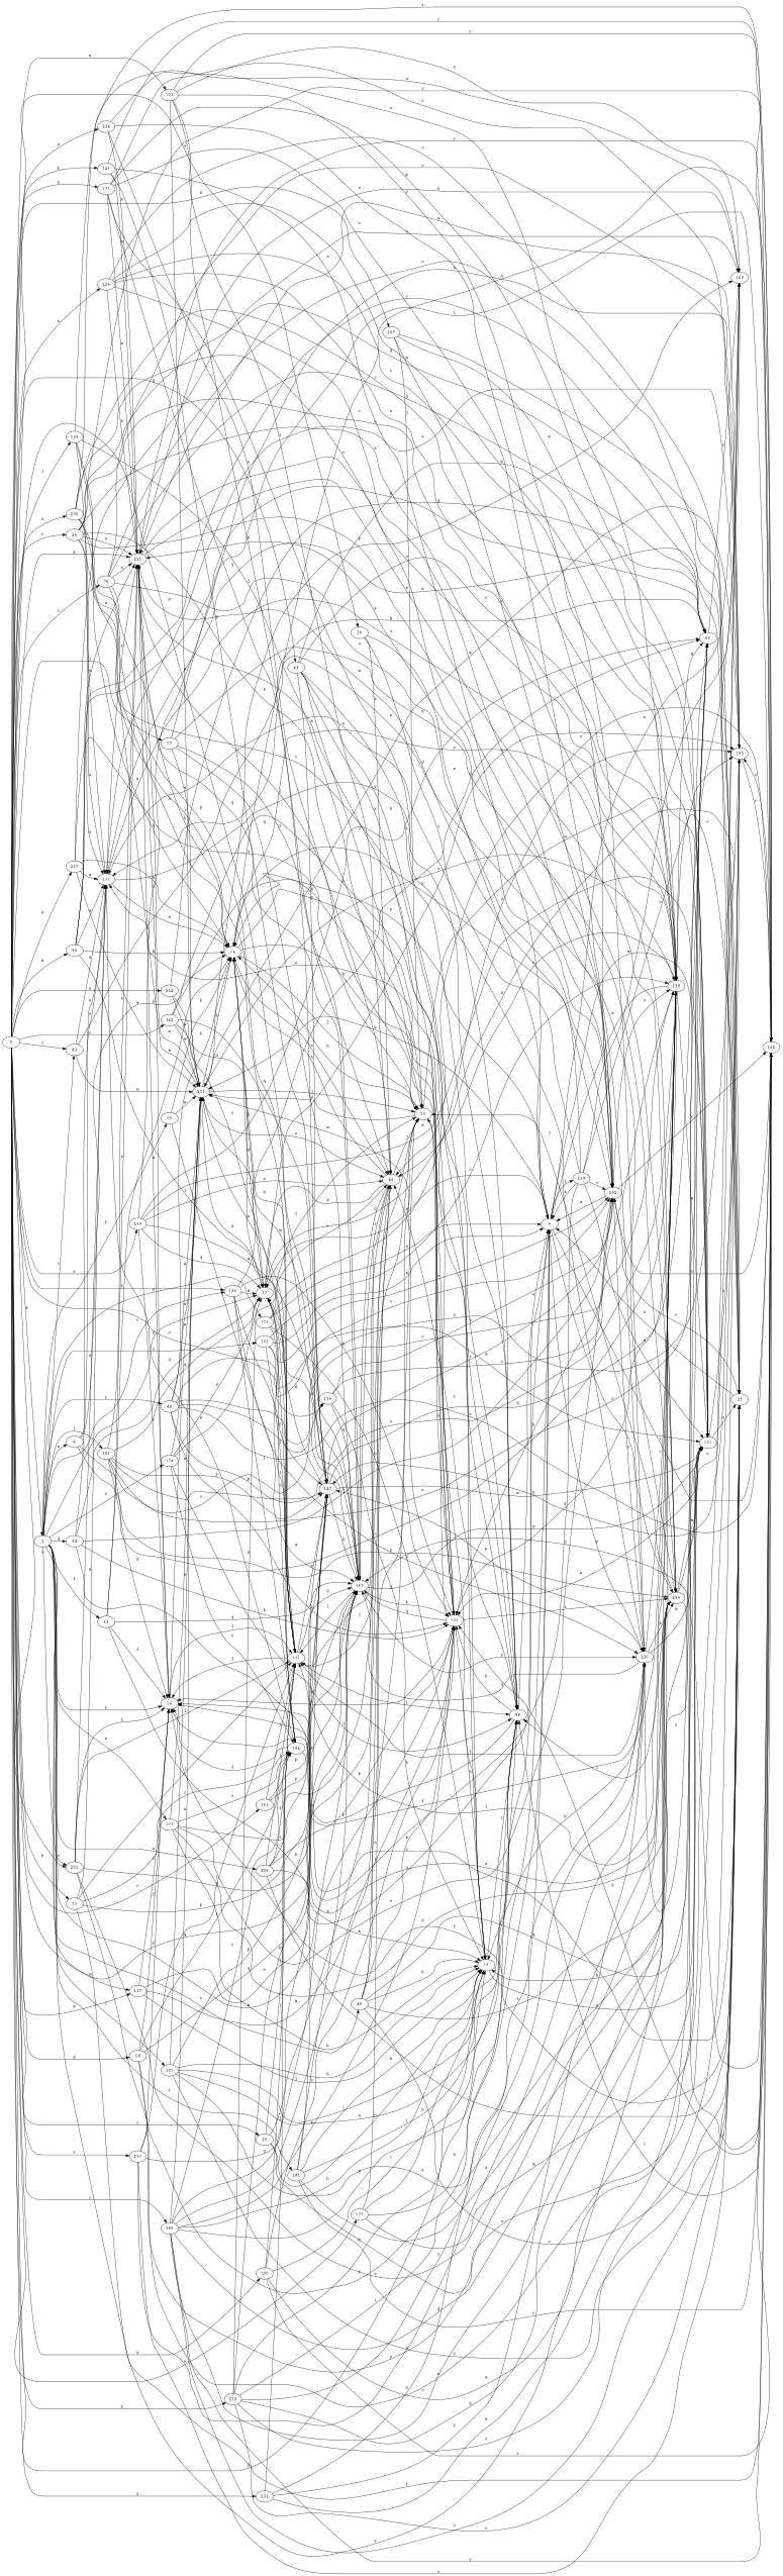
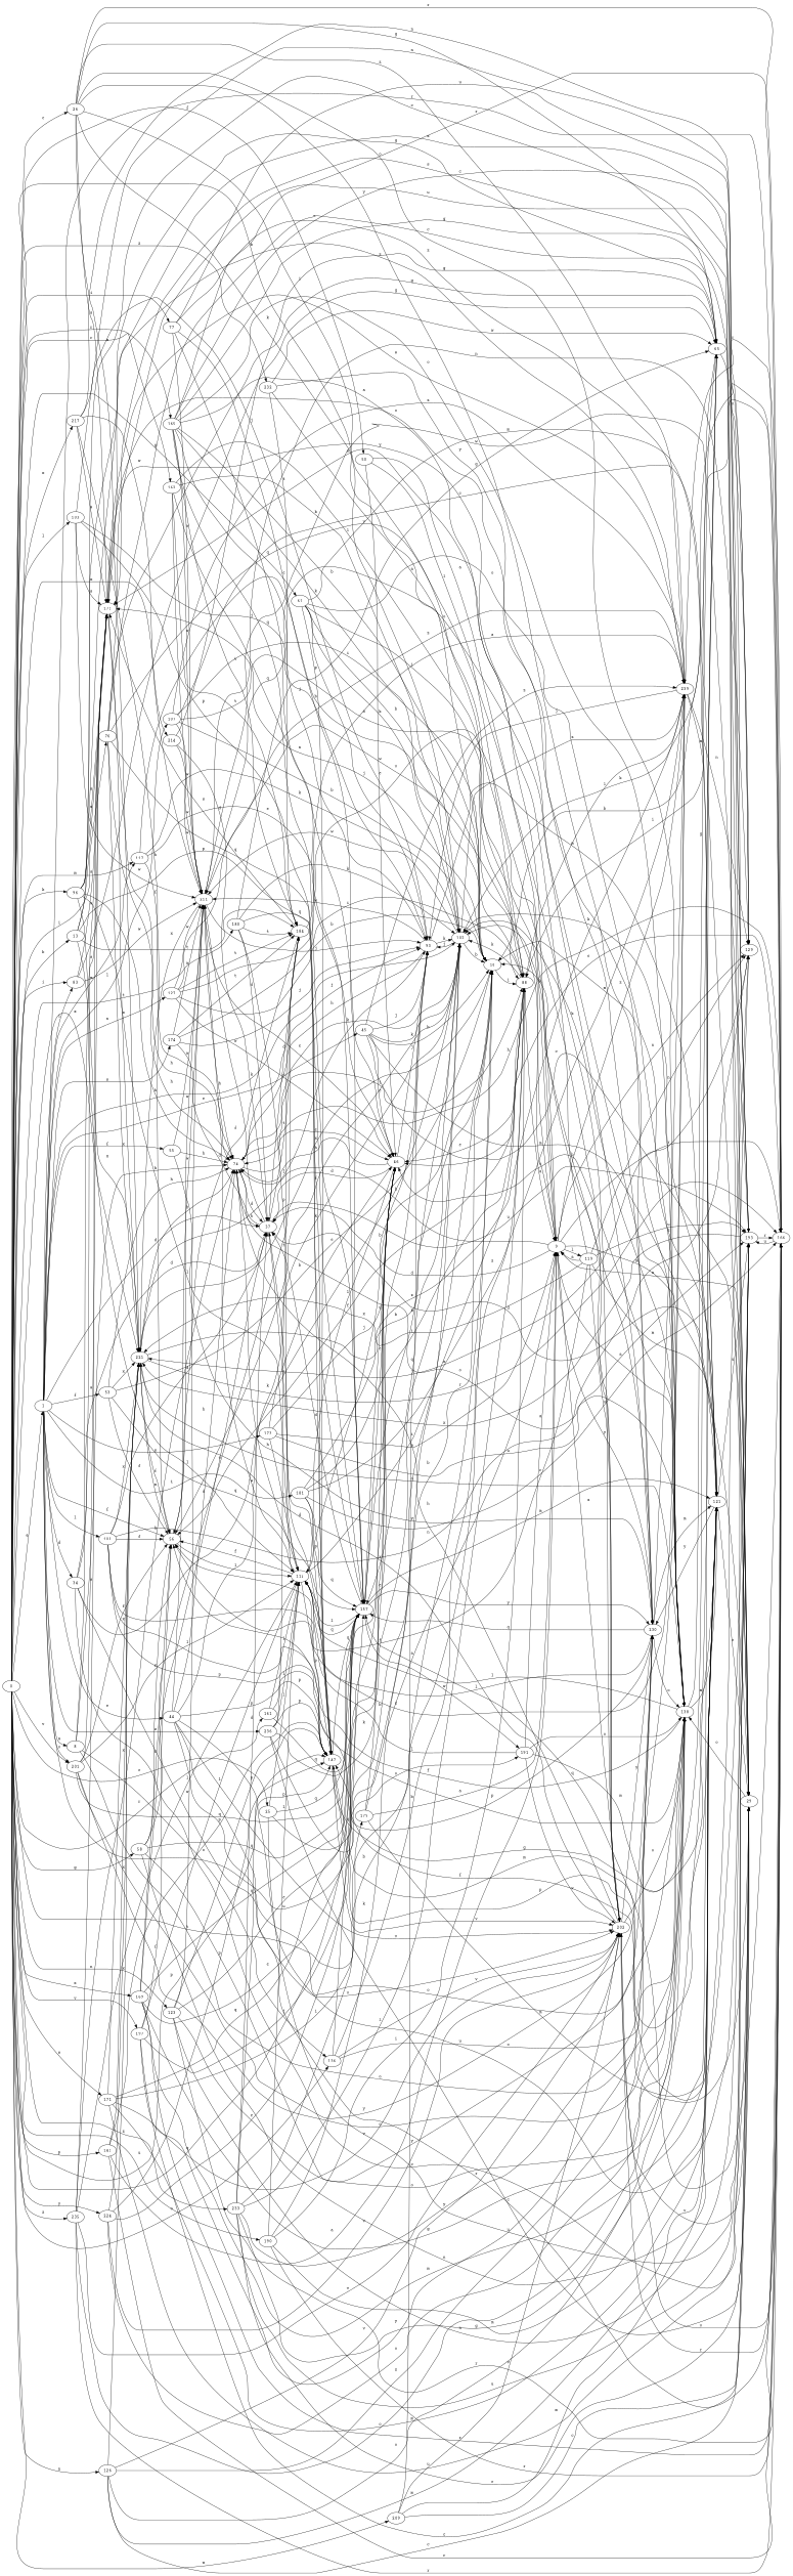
  strict digraph {
    fontname="Courier Prime"
    rankdir=LR
    node [fontname="Courier Prime"]
    edge [fontname="Courier Prime"]
    0
    1
    13
    18
    25
    26
    50
    58
    61
    76
    77
    83
    96
    103
    117
    123
    126
    136
    145
    147
    157
    161
    162
    165
    169
    171
    179
    180
    190
    197
    201
    209
    214
    217
    221
    224
    232
    233
    235
    8
    34
    37
    44
    45
    53
    55
    56
    102
    107
    108
    127
    166
    173
    174
    181
    191
    236
    175
    239
    112
    184
    121
    n63 [label=88]
    193
    138
    230
    65
    9
    46
    129
    93
    74
    29
    202
    211
    n76 [label=119]
    0 -> 1 [label=a]
    0 -> 13 [label=b]
    0 -> 18 [label=b]
    0 -> 25 [label=c]
    0 -> 26 [label=c]
    0 -> 50 [label=f]
    0 -> 58 [label=g]
    0 -> 61 [label=g]
    0 -> 76 [label=i]
    0 -> 77 [label=i]
    0 -> 83 [label=i]
    0 -> 96 [label=k]
    0 -> 103 [label=l]
    0 -> 117 [label=m]
    0 -> 123 [label=n]
    0 -> 126 [label=n]
    0 -> 136 [label=o]
    0 -> 145 [label=p]
    0 -> 147 [label=p]
    0 -> 157 [label=q]
    0 -> 161 [label=r]
    0 -> 162 [label=r]
    0 -> 165 [label=r]
    0 -> 169 [label=s]
    0 -> 171 [label=s]
    0 -> 179 [label=t]
    0 -> 180 [label=t]
    0 -> 190 [label=u]
    0 -> 197 [label=v]
    0 -> 201 [label=v]
    0 -> 209 [label=w]
    0 -> 214 [label=x]
    0 -> 217 [label=x]
    0 -> 221 [label=x]
    0 -> 224 [label=y]
    0 -> 232 [label=z]
    0 -> 233 [label=z]
    0 -> 235 [label=z]
    1 -> 83 [label=i]
    1 -> 117 [label=m]
-   1 -> 180 [label=t]
    1 -> 201 [label=v]
    1 -> 8 [label=a]
    1 -> 34 [label=d]
    1 -> 37 [label=d]
    1 -> 44 [label=e]
    1 -> 45 [label=e]
    1 -> 53 [label=f]
    1 -> 55 [label=f]
    1 -> 56 [label=f]
    1 -> 102 [label=k]
    1 -> 107 [label=l]
    1 -> 108 [label=l]
    1 -> 127 [label=n]
    1 -> 166 [label=r]
    1 -> 173 [label=s]
    1 -> 174 [label=s]
    1 -> 181 [label=t]
    1 -> 191 [label=u]
    1 -> 236 [label=z]
    13 -> 147 [label=p]
    13 -> 175 [label=s]
    13 -> 239 [label=z]
    13 -> 112 [label=l]
    13 -> 184 [label=t]
    18 -> 221 [label=x]
    18 -> 175 [label=s]
    18 -> 121 [label=m]
    18 -> n63 [label=i]
    25 -> 18 [label=b]
    25 -> 157 [label=q]
    25 -> 112 [label=l]
    25 -> 193 [label=u]
    26 -> 221 [label=x]
    26 -> 102 [label=k]
    26 -> 166 [label=r]
    26 -> 175 [label=s]
    26 -> 239 [label=z]
    26 -> n63 [label=i]
    26 -> 138 [label=o]
    26 -> 230 [label=y]
    26 -> 65 [label=g]
    50 -> n63 [label=i]
    50 -> 9 [label=a]
    50 -> 46 [label=e]
    58 -> 157 [label=q]
    58 -> 56 [label=f]
    58 -> 184 [label=t]
    58 -> 138 [label=o]
    58 -> 129 [label=n]
    61 -> 18 [label=b]
    61 -> 147 [label=p]
    61 -> 102 [label=k]
    61 -> 121 [label=m]
    61 -> n63 [label=i]
    61 -> 138 [label=o]
    61 -> 93 [label=j]
    76 -> 157 [label=q]
    76 -> 221 [label=x]
    76 -> 193 [label=u]
    76 -> 65 [label=g]
    76 -> 74 [label=h]
    76 -> 29 [label=c]
    76 -> 202 [label=v]
    77 -> 157 [label=q]
    77 -> 239 [label=z]
    77 -> 193 [label=u]
    77 -> 46 [label=e]
    77 -> 211 [label=w]
    83 -> 175 [label=s]
    83 -> 65 [label=g]
    83 -> 211 [label=w]
    96 -> 221 [label=x]
    96 -> 175 [label=s]
    96 -> 112 [label=l]
    96 -> 65 [label=g]
    96 -> 74 [label=h]
    96 -> 29 [label=c]
    103 -> 147 [label=p]
    103 -> 175 [label=s]
    103 -> 129 [label=n]
    103 -> 93 [label=j]
    103 -> 211 [label=w]
    117 -> 18 [label=b]
    117 -> 56 [label=f]
    117 -> 102 [label=k]
    117 -> 46 [label=e]
    123 -> 147 [label=p]
    123 -> 166 [label=r]
    123 -> 230 [label=y]
    123 -> 46 [label=e]
    123 -> 129 [label=n]
    123 -> 211 [label=w]
    126 -> 221 [label=x]
    126 -> 239 [label=z]
    126 -> 121 [label=m]
    126 -> 138 [label=o]
    126 -> 29 [label=c]
    126 -> 202 [label=v]
    136 -> 18 [label=b]
    136 -> 157 [label=q]
    136 -> 138 [label=o]
    136 -> 202 [label=v]
    145 -> 147 [label=p]
    145 -> 221 [label=x]
    145 -> 166 [label=r]
    145 -> 9 [label=a]
    147 -> 157 [label=q]
    147 -> 37 [label=d]
    147 -> 121 [label=m]
    147 -> 65 [label=g]
    147 -> 202 [label=v]
    157 -> 37 [label=d]
    157 -> 102 [label=k]
    157 -> 112 [label=l]
    157 -> 121 [label=m]
    157 -> 230 [label=y]
    157 -> 46 [label=e]
-   157 -> 211 [label=w]
+   157 -> 191 [label=w]
    161 -> 147 [label=p]
    161 -> 157 [label=q]
    161 -> 112 [label=l]
    162 -> 157 [label=q]
    162 -> 102 [label=k]
    162 -> 184 [label=t]
    162 -> n63 [label=i]
    162 -> 211 [label=w]
    165 -> 18 [label=b]
    165 -> 157 [label=q]
    165 -> 102 [label=k]
    165 -> 166 [label=r]
    165 -> 184 [label=t]
    165 -> 138 [label=o]
    165 -> 65 [label=g]
    165 -> 9 [label=a]
    165 -> 93 [label=j]
    165 -> 29 [label=c]
    165 -> 211 [label=w]
    169 -> 157 [label=q]
    169 -> 37 [label=d]
    169 -> 56 [label=f]
    169 -> 166 [label=r]
    169 -> 121 [label=m]
    169 -> 65 [label=g]
    169 -> 46 [label=e]
    171 -> 157 [label=q]
    171 -> 221 [label=x]
    171 -> 121 [label=m]
    171 -> n63 [label=i]
    171 -> 193 [label=u]
    171 -> 202 [label=v]
    179 -> 18 [label=b]
    179 -> 121 [label=m]
    179 -> 9 [label=a]
    179 -> 46 [label=e]
    180 -> 147 [label=p]
    180 -> 157 [label=q]
    180 -> 37 [label=d]
    180 -> 102 [label=k]
    180 -> 184 [label=t]
    180 -> 65 [label=g]
    190 -> 102 [label=k]
    190 -> 166 [label=r]
    190 -> 112 [label=l]
    190 -> 121 [label=m]
    190 -> n63 [label=i]
    197 -> 56 [label=f]
    197 -> 112 [label=l]
    197 -> 230 [label=y]
    197 -> 93 [label=j]
    197 -> 29 [label=c]
    201 -> 157 [label=q]
    201 -> 56 [label=f]
    201 -> 175 [label=s]
    201 -> 112 [label=l]
    201 -> 138 [label=o]
    201 -> 230 [label=y]
    209 -> 121 [label=m]
    209 -> 93 [label=j]
    209 -> 29 [label=c]
    209 -> 202 [label=v]
    214 -> 37 [label=d]
    214 -> 65 [label=g]
    214 -> 211 [label=w]
    217 -> 175 [label=s]
    217 -> 129 [label=n]
    217 -> 93 [label=j]
    217 -> 74 [label=h]
    217 -> 211 [label=w]
    221 -> 56 [label=f]
    221 -> 166 [label=r]
    221 -> 239 [label=z]
    221 -> 138 [label=o]
    221 -> 93 [label=j]
    221 -> 74 [label=h]
-   107 -> 147 [label=p]
+   224 -> 147 [label=p]
    224 -> 221 [label=x]
    224 -> 138 [label=o]
    224 -> 46 [label=e]
    224 -> 202 [label=v]
    232 -> 184 [label=t]
    232 -> 230 [label=y]
    232 -> 65 [label=w]
    232 -> 9 [label=a]
    233 -> 18 [label=b]
    233 -> 147 [label=p]
    233 -> 37 [label=d]
    233 -> n63 [label=i]
    233 -> 193 [label=u]
    233 -> 230 [label=y]
    233 -> 65 [label=g]
    233 -> 29 [label=c]
    235 -> 166 [label=r]
    235 -> 175 [label=s]
    235 -> 112 [label=l]
    235 -> 138 [label=o]
    235 -> 74 [label=h]
    235 -> 202 [label=v]
    8 -> 136 [label=o]
    8 -> 175 [label=s]
    8 -> 138 [label=o]
    8 -> 74 [label=h]
    34 -> 37 [label=d]
    34 -> 102 [label=k]
    34 -> 175 [label=s]
    34 -> 29 [label=c]
    34 -> 202 [label=v]
    37 -> 112 [label=l]
    37 -> 184 [label=t]
    37 -> 193 [label=u]
    37 -> 74 [label=h]
    37 -> 211 [label=w]
    44 -> 147 [label=p]
    44 -> 102 [label=k]
    44 -> 166 [label=r]
    44 -> 193 [label=u]
    44 -> 138 [label=o]
    44 -> 74 [label=h]
    44 -> 202 [label=v]
    44 -> 211 [label=w]
    45 -> 18 [label=b]
    45 -> 102 [label=k]
    45 -> 239 [label=z]
    45 -> 121 [label=m]
    45 -> 46 [label=e]
    45 -> 93 [label=j]
    45 -> 29 [label=c]
    53 -> 18 [label=b]
    53 -> 157 [label=q]
    53 -> 221 [label=x]
    53 -> 56 [label=f]
    53 -> 74 [label=h]
    55 -> 230 [label=y]
    55 -> 74 [label=h]
    55 -> 211 [label=w]
    56 -> 221 [label=x]
    56 -> 112 [label=l]
    56 -> 211 [label=w]
    102 -> 18 [label=b]
    102 -> 157 [label=q]
    102 -> 56 [label=f]
    102 -> 239 [label=z]
    102 -> 93 [label=j]
    102 -> 211 [label=w]
    107 -> 18 [label=b]
    107 -> 239 [label=z]
    107 -> n63 [label=i]
    107 -> 9 [label=a]
    107 -> 29 [label=c]
    107 -> 211 [label=w]
    108 -> 147 [label=p]
    108 -> 221 [label=x]
    108 -> 37 [label=d]
    108 -> 56 [label=f]
    108 -> 239 [label=z]
    108 -> 138 [label=o]
    108 -> 129 [label=n]
    127 -> 18 [label=b]
    127 -> 239 [label=z]
    127 -> 184 [label=t]
    127 -> 46 [label=e]
    127 -> 202 [label=v]
    127 -> 211 [label=w]
    166 -> 157 [label=q]
    166 -> 102 [label=k]
    166 -> n63 [label=i]
    166 -> 193 [label=u]
    166 -> 46 [label=e]
    166 -> 74 [label=h]
    166 -> 202 [label=v]
    173 -> 18 [label=b]
    173 -> 112 [label=l]
    173 -> 193 [label=u]
    173 -> 9 [label=a]
    173 -> 46 [label=e]
    174 -> 37 [label=d]
    174 -> 184 [label=t]
    174 -> n63 [label=i]
    174 -> 93 [label=j]
    174 -> 211 [label=w]
    181 -> 18 [label=b]
    181 -> 147 [label=p]
    181 -> 157 [label=q]
    181 -> 166 [label=r]
    181 -> 239 [label=z]
    181 -> n63 [label=i]
    191 -> 112 [label=l]
    191 -> 121 [label=m]
    191 -> 138 [label=o]
    191 -> 9 [label=a]
    191 -> 202 [label=v]
    236 -> 147 [label=p]
    236 -> 102 [label=k]
    236 -> 112 [label=l]
    236 -> 184 [label=t]
    236 -> 9 [label=a]
    236 -> 29 [label=c]
    175 -> 221 [label=x]
    175 -> 138 [label=o]
    175 -> 230 [label=y]
    175 -> 74 [label=h]
    239 -> 166 [label=r]
    239 -> 175 [label=s]
    239 -> 121 [label=m]
    239 -> n63 [label=i]
    239 -> 129 [label=n]
    239 -> 93 [label=j]
    112 -> 147 [label=p]
    112 -> 157 [label=q]
    112 -> 56 [label=f]
    112 -> n63 [label=i]
    112 -> 93 [label=j]
    112 -> 74 [label=h]
    112 -> 211 [label=w]
    184 -> 37 [label=d]
    184 -> 56 [label=f]
    184 -> 175 [label=s]
    184 -> 239 [label=z]
    121 -> 102 [label=k]
    121 -> 193 [label=u]
    121 -> 230 [label=y]
    121 -> 29 [label=c]
    n63 -> 56 [label=f]
    n63 -> 102 [label=k]
    n63 -> 9 [label=a]
    n63 -> 46 [label=e]
    193 -> 147 [label=p]
    193 -> 221 [label=x]
    193 -> 166 [label=r]
    193 -> 175 [label=s]
    193 -> 211 [label=w]
    138 -> 56 [label=f]
    138 -> 102 [label=k]
    138 -> 112 [label=l]
    138 -> 121 [label=m]
    138 -> 65 [label=g]
    138 -> 9 [label=a]
    138 -> 46 [label=e]
    230 -> 18 [label=b]
    230 -> 147 [label=p]
    230 -> 157 [label=q]
    230 -> 239 [label=z]
    230 -> 112 [label=l]
    230 -> 121 [label=m]
    230 -> 138 [label=o]
    65 -> 18 [label=b]
    65 -> 129 [label=n]
    9 -> 37 [label=d]
    9 -> 166 [label=r]
    9 -> 239 [label=z]
    9 -> 121 [label=m]
    9 -> 230 [label=y]
    9 -> 129 [label=n]
    9 -> 74 [label=h]
    9 -> 211 [label=w]
    9 -> n76 [label=l]
    46 -> 157 [label=q]
    46 -> 37 [label=d]
    46 -> 112 [label=l]
    46 -> 93 [label=j]
    46 -> 74 [label=h]
    129 -> 221 [label=x]
    93 -> 102 [label=k]
    93 -> 121 [label=m]
    93 -> 74 [label=h]
    93 -> 211 [label=w]
    74 -> 37 [label=d]
    74 -> 102 [label=k]
    74 -> n63 [label=i]
    74 -> 138 [label=o]
    74 -> 46 [label=e]
    74 -> 93 [label=j]
    29 -> 37 [label=d]
    29 -> 56 [label=f]
    29 -> 175 [label=s]
    29 -> 138 [label=o]
    29 -> 9 [label=a]
    29 -> 202 [label=v]
    202 -> 221 [label=x]
    202 -> 102 [label=k]
    202 -> 166 [label=r]
    202 -> 138 [label=o]
    202 -> 230 [label=y]
    202 -> 9 [label=a]
    202 -> 74 [label=h]
    211 -> 221 [label=x]
    211 -> 138 [label=o]
    211 -> 46 [label=e]
    211 -> 129 [label=n]
    211 -> 93 [label=j]
    211 -> 74 [label=h]
    n76 -> 221 [label=x]
    n76 -> 56 [label=f]
    n76 -> 175 [label=s]
    n76 -> 121 [label=m]
    n76 -> 193 [label=u]
    n76 -> 9 [label=a]
    n76 -> 129 [label=n]
    n76 -> 202 [label=v]
  }
